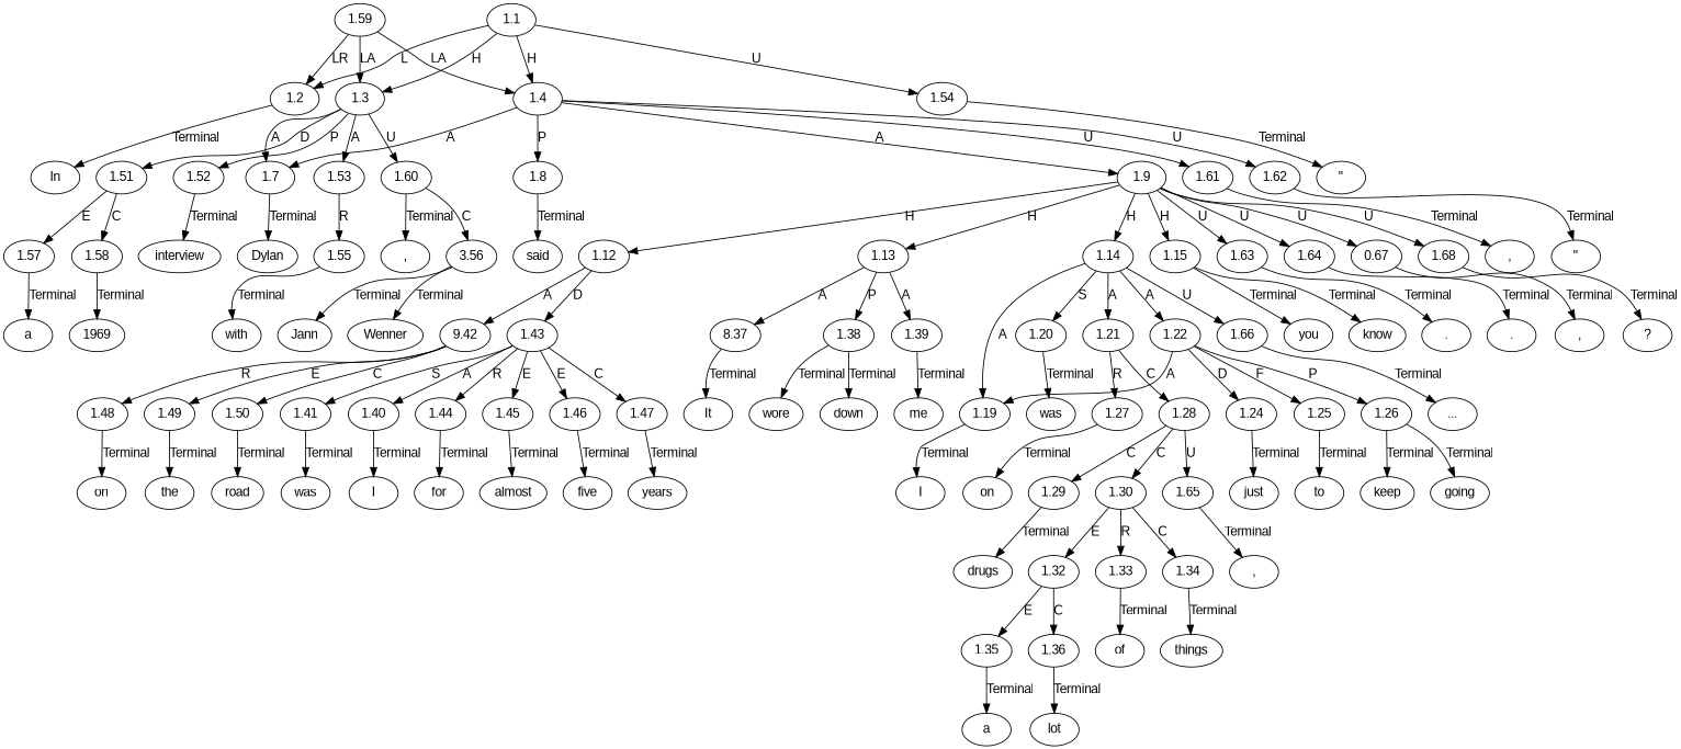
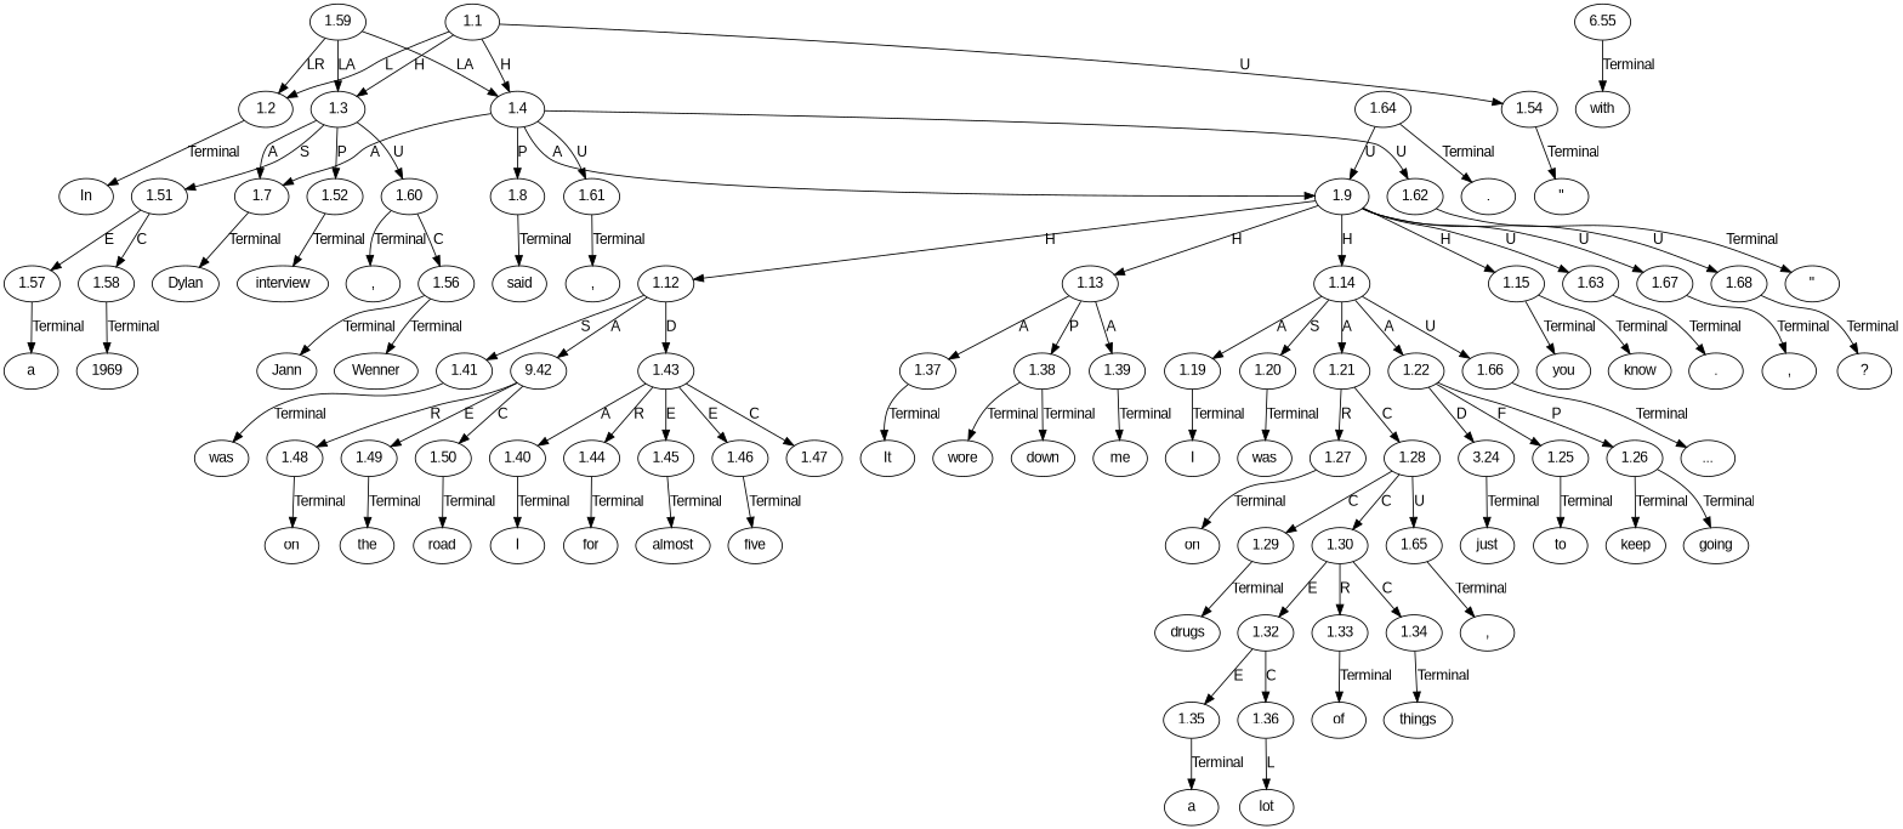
  digraph {
    fontname="Liberation Sans"
    node [fontname="Liberation Sans" ordering=out]
    edge [fontname="Liberation Sans" ordering=out]
    n1 [label="\""]
    n2 [label=Dylan]
    n3 [label=said]
    n4 [label=","]
    n5 [label="\""]
    n6 [label=I]
    n7 [label=was]
    n8 [label=on]
    n9 [label=the]
    n10 [label=road]
    n11 [label=for]
    n12 [label=In]
    n13 [label=almost]
    n14 [label=five]
-   n15 [label=years]
    n16 [label="."]
    n17 [label=It]
    n18 [label=wore]
    n19 [label=me]
    n20 [label=down]
    n21 [label="."]
    n22 [label=I]
    n23 [label=a]
    n24 [label=was]
    n25 [label=on]
    n26 [label=drugs]
    n27 [label=","]
    n28 [label=a]
    n29 [label=lot]
    n30 [label=of]
    n31 [label=things]
    n32 [label="..."]
    n33 [label=just]
    n34 [label=1969]
    n35 [label=to]
    n36 [label=keep]
    n37 [label=going]
    n38 [label=","]
    n39 [label=you]
    n40 [label=know]
    n41 [label="?"]
    n42 [label=interview]
    n43 [label=with]
    n44 [label=Jann]
    n45 [label=Wenner]
    n46 [label=","]
    n47 [label=1.1]
    n48 [label=1.2]
    n49 [label=1.3]
    n50 [label=1.4]
    n51 [label=1.54]
    n52 [label=1.7]
    n53 [label=1.51]
    n54 [label=1.52]
-   n55 [label=1.53]
    n56 [label=1.60]
    n57 [label=1.8]
    n58 [label=1.9]
    n59 [label=1.61]
    n60 [label=1.62]
    n61 [label=1.57]
    n62 [label=1.58]
-   n63 [label=1.55]
-   n64 [label=3.56]
+   n63 [label=6.55]
+   n64 [label=1.56]
    n65 [label=1.12]
    n66 [label=1.13]
    n67 [label=1.14]
    n68 [label=1.15]
    n69 [label=1.63]
    n70 [label=1.64]
-   n71 [label=0.67]
+   n71 [label=1.67]
    n72 [label=1.68]
    n73 [label=1.41]
    n74 [label=9.42]
    n75 [label=1.43]
-   n76 [label=8.37]
+   n76 [label=1.37]
    n77 [label=1.38]
    n78 [label=1.39]
    n79 [label=1.19]
    n80 [label=1.20]
    n81 [label=1.21]
    n82 [label=1.22]
    n83 [label=1.66]
    n84 [label=1.40]
    n85 [label=1.48]
    n86 [label=1.49]
    n87 [label=1.50]
    n88 [label=1.44]
    n89 [label=1.45]
    n90 [label=1.46]
    n91 [label=1.47]
    n92 [label=1.27]
    n93 [label=1.28]
-   n94 [label=1.24]
+   n94 [label=3.24]
    n95 [label=1.25]
    n96 [label=1.26]
    n97 [label=1.29]
    n98 [label=1.30]
    n99 [label=1.65]
    n100 [label=1.32]
    n101 [label=1.33]
    n102 [label=1.34]
    n103 [label=1.35]
    n104 [label=1.36]
    n105 [label=1.59]
    n47 -> n48 [label=L]
    n47 -> n49 [label=H]
    n47 -> n50 [label=H]
    n47 -> n51 [label=U]
    n48 -> n12 [label=Terminal]
    n49 -> n52 [label=A]
-   n49 -> n53 [label=D]
+   n49 -> n53 [label=S]
    n49 -> n54 [label=P]
-   n49 -> n55 [label=A]
    n49 -> n56 [label=U]
    n50 -> n52 [label=A]
    n50 -> n57 [label=P]
    n50 -> n58 [label=A]
    n50 -> n59 [label=U]
    n50 -> n60 [label=U]
    n51 -> n1 [label=Terminal]
    n52 -> n2 [label=Terminal]
    n53 -> n61 [label=E]
    n53 -> n62 [label=C]
    n54 -> n42 [label=Terminal]
-   n55 -> n63 [label=R]
    n56 -> n46 [label=Terminal]
    n56 -> n64 [label=C]
    n57 -> n3 [label=Terminal]
    n58 -> n65 [label=H]
    n58 -> n66 [label=H]
    n58 -> n67 [label=H]
    n58 -> n68 [label=H]
    n58 -> n69 [label=U]
-   n58 -> n70 [label=U]
+   n70 -> n58 [label=U]
    n58 -> n71 [label=U]
    n58 -> n72 [label=U]
    n59 -> n4 [label=Terminal]
    n60 -> n5 [label=Terminal]
    n61 -> n23 [label=Terminal]
    n62 -> n34 [label=Terminal]
    n63 -> n43 [label=Terminal]
    n64 -> n44 [label=Terminal]
    n64 -> n45 [label=Terminal]
-   n75 -> n73 [label=S]
+   n65 -> n73 [label=S]
    n65 -> n74 [label=A]
    n65 -> n75 [label=D]
    n66 -> n76 [label=A]
    n66 -> n77 [label=P]
    n66 -> n78 [label=A]
    n67 -> n79 [label=A]
    n67 -> n80 [label=S]
    n67 -> n81 [label=A]
    n67 -> n82 [label=A]
    n67 -> n83 [label=U]
    n68 -> n39 [label=Terminal]
    n68 -> n40 [label=Terminal]
    n69 -> n16 [label=Terminal]
    n70 -> n21 [label=Terminal]
    n71 -> n38 [label=Terminal]
    n72 -> n41 [label=Terminal]
    n73 -> n7 [label=Terminal]
    n74 -> n85 [label=R]
    n74 -> n86 [label=E]
    n74 -> n87 [label=C]
    n75 -> n84 [label=A]
    n75 -> n88 [label=R]
    n75 -> n89 [label=E]
    n75 -> n90 [label=E]
    n75 -> n91 [label=C]
    n76 -> n17 [label=Terminal]
    n77 -> n18 [label=Terminal]
    n77 -> n20 [label=Terminal]
    n78 -> n19 [label=Terminal]
    n79 -> n22 [label=Terminal]
    n80 -> n24 [label=Terminal]
    n81 -> n92 [label=R]
    n81 -> n93 [label=C]
-   n82 -> n79 [label=A]
    n82 -> n94 [label=D]
    n82 -> n95 [label=F]
    n82 -> n96 [label=P]
    n83 -> n32 [label=Terminal]
    n84 -> n6 [label=Terminal]
    n85 -> n8 [label=Terminal]
    n86 -> n9 [label=Terminal]
    n87 -> n10 [label=Terminal]
    n88 -> n11 [label=Terminal]
    n89 -> n13 [label=Terminal]
    n90 -> n14 [label=Terminal]
-   n91 -> n15 [label=Terminal]
    n92 -> n25 [label=Terminal]
    n93 -> n97 [label=C]
    n93 -> n98 [label=C]
    n93 -> n99 [label=U]
    n94 -> n33 [label=Terminal]
    n95 -> n35 [label=Terminal]
    n96 -> n36 [label=Terminal]
    n96 -> n37 [label=Terminal]
    n97 -> n26 [label=Terminal]
    n98 -> n100 [label=E]
    n98 -> n101 [label=R]
    n98 -> n102 [label=C]
    n99 -> n27 [label=Terminal]
    n100 -> n103 [label=E]
    n100 -> n104 [label=C]
    n101 -> n30 [label=Terminal]
    n102 -> n31 [label=Terminal]
    n103 -> n28 [label=Terminal]
-   n104 -> n29 [label=Terminal]
+   n104 -> n29 [label=L]
    n105 -> n48 [label=LR]
    n105 -> n49 [label=LA]
    n105 -> n50 [label=LA]
  }
